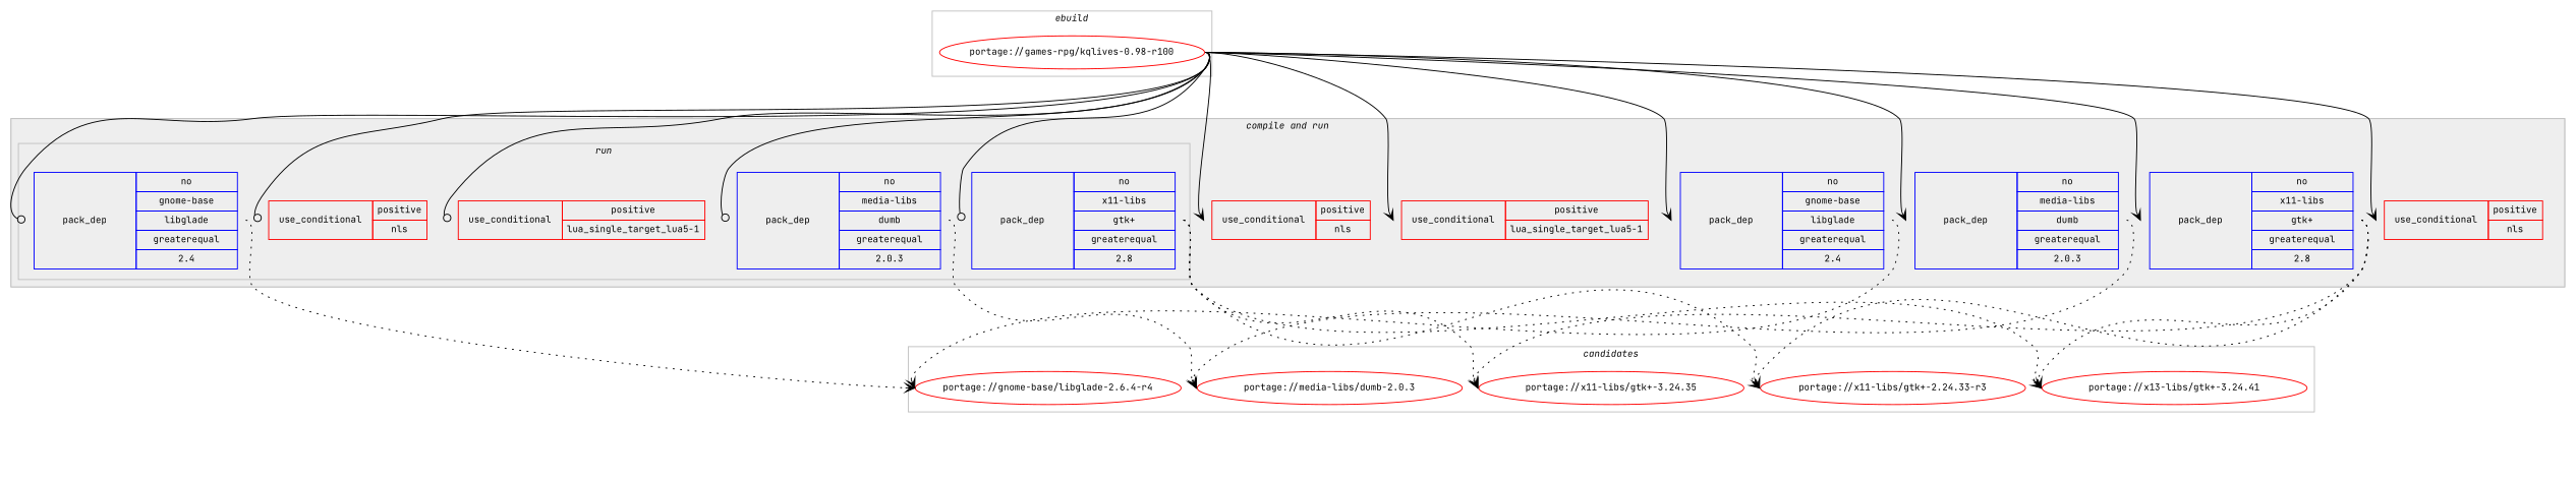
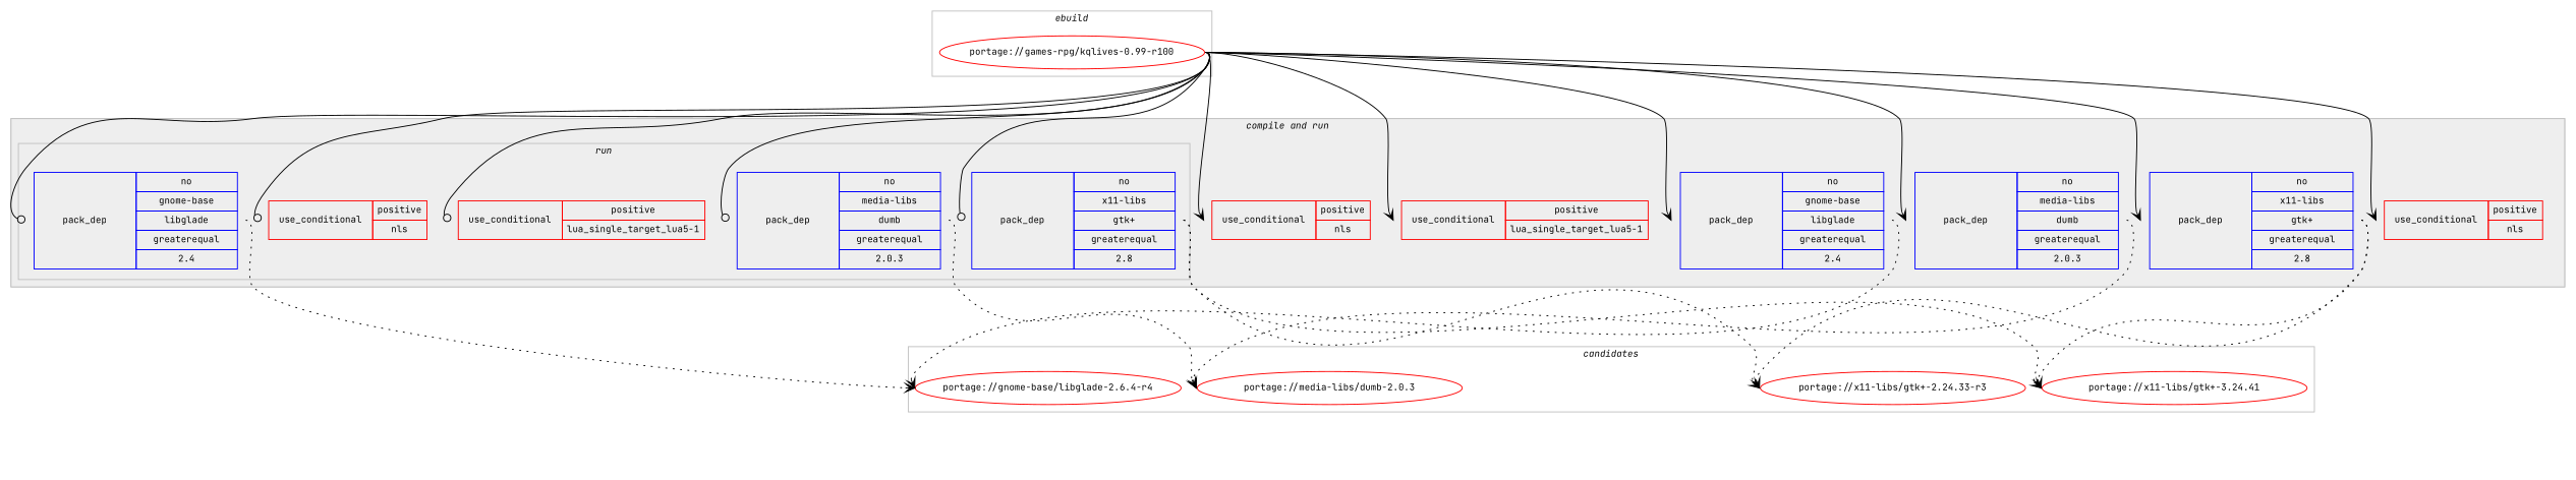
  digraph {
    compound=true
    concentrate=true
    fontname="JetBrains Mono"
    fontsize=10
    newrank=true
    rankdir=TB
    ranksep=1.5
    node [color=red fontname="JetBrains Mono" fontsize=10 shape=none]
    edge [arrowhead=vee fontname="JetBrains Mono" headport=w style=solid tailport=e weight=20]
-   n1 [label="portage://games-rpg/kqlives-0.98-r100" width=4 shape=""]
+   n1 [label="portage://games-rpg/kqlives-0.99-r100" width=4 shape=""]
    n2 [label=<<TABLE BORDER="0" CELLBORDER="1" CELLSPACING="0" CELLPADDING="4"><TR><TD ROWSPAN="3" CELLPADDING="10">use_conditional</TD></TR><TR><TD>positive</TD></TR><TR><TD>lua_single_target_lua5-1</TD></TR></TABLE>>]
    n3 [label=<<TABLE BORDER="0" CELLBORDER="1" CELLSPACING="0" CELLPADDING="4"><TR><TD ROWSPAN="3" CELLPADDING="10">use_conditional</TD></TR><TR><TD>positive</TD></TR><TR><TD>nls</TD></TR></TABLE>>]
    n4 [label=<<TABLE BORDER="0" CELLBORDER="1" CELLSPACING="0" CELLPADDING="4"><TR><TD ROWSPAN="3" CELLPADDING="10">use_conditional</TD></TR><TR><TD>positive</TD></TR><TR><TD>nls</TD></TR></TABLE>>]
    n5 [color=blue label=<<TABLE BORDER="0" CELLBORDER="1" CELLSPACING="0" CELLPADDING="4" WIDTH="220"><TR><TD ROWSPAN="6" CELLPADDING="30">pack_dep</TD></TR><TR><TD WIDTH="110">no</TD></TR><TR><TD>gnome-base</TD></TR><TR><TD>libglade</TD></TR><TR><TD>greaterequal</TD></TR><TR><TD>2.4</TD></TR></TABLE>>]
    n6 [color=blue label=<<TABLE BORDER="0" CELLBORDER="1" CELLSPACING="0" CELLPADDING="4" WIDTH="220"><TR><TD ROWSPAN="6" CELLPADDING="30">pack_dep</TD></TR><TR><TD WIDTH="110">no</TD></TR><TR><TD>media-libs</TD></TR><TR><TD>dumb</TD></TR><TR><TD>greaterequal</TD></TR><TR><TD>2.0.3</TD></TR></TABLE>>]
    n7 [color=blue label=<<TABLE BORDER="0" CELLBORDER="1" CELLSPACING="0" CELLPADDING="4" WIDTH="220"><TR><TD ROWSPAN="6" CELLPADDING="30">pack_dep</TD></TR><TR><TD WIDTH="110">no</TD></TR><TR><TD>x11-libs</TD></TR><TR><TD>gtk+</TD></TR><TR><TD>greaterequal</TD></TR><TR><TD>2.8</TD></TR></TABLE>>]
    n8 [label=<<TABLE BORDER="0" CELLBORDER="1" CELLSPACING="0" CELLPADDING="4"><TR><TD ROWSPAN="3" CELLPADDING="10">use_conditional</TD></TR><TR><TD>positive</TD></TR><TR><TD>lua_single_target_lua5-1</TD></TR></TABLE>>]
    n9 [label=<<TABLE BORDER="0" CELLBORDER="1" CELLSPACING="0" CELLPADDING="4"><TR><TD ROWSPAN="3" CELLPADDING="10">use_conditional</TD></TR><TR><TD>positive</TD></TR><TR><TD>nls</TD></TR></TABLE>>]
    n10 [color=blue label=<<TABLE BORDER="0" CELLBORDER="1" CELLSPACING="0" CELLPADDING="4" WIDTH="220"><TR><TD ROWSPAN="6" CELLPADDING="30">pack_dep</TD></TR><TR><TD WIDTH="110">no</TD></TR><TR><TD>gnome-base</TD></TR><TR><TD>libglade</TD></TR><TR><TD>greaterequal</TD></TR><TR><TD>2.4</TD></TR></TABLE>>]
    n11 [color=blue label=<<TABLE BORDER="0" CELLBORDER="1" CELLSPACING="0" CELLPADDING="4" WIDTH="220"><TR><TD ROWSPAN="6" CELLPADDING="30">pack_dep</TD></TR><TR><TD WIDTH="110">no</TD></TR><TR><TD>media-libs</TD></TR><TR><TD>dumb</TD></TR><TR><TD>greaterequal</TD></TR><TR><TD>2.0.3</TD></TR></TABLE>>]
    n12 [color=blue label=<<TABLE BORDER="0" CELLBORDER="1" CELLSPACING="0" CELLPADDING="4" WIDTH="220"><TR><TD ROWSPAN="6" CELLPADDING="30">pack_dep</TD></TR><TR><TD WIDTH="110">no</TD></TR><TR><TD>x11-libs</TD></TR><TR><TD>gtk+</TD></TR><TR><TD>greaterequal</TD></TR><TR><TD>2.8</TD></TR></TABLE>>]
    n13 [label="portage://gnome-base/libglade-2.6.4-r4" width=4 shape=""]
    n14 [label="portage://media-libs/dumb-2.0.3" width=4 shape=""]
    n15 [label="portage://x11-libs/gtk+-2.24.33-r3" width=4 shape=""]
-   n16 [label="portage://x11-libs/gtk+-3.24.35" width=4 shape=""]
-   n17 [label="portage://x13-libs/gtk+-3.24.41" width=4 shape=""]
+   n17 [label="portage://x11-libs/gtk+-3.24.41" width=4 shape=""]
    subgraph cluster_1 {
      color=gray
      label=<<i>ebuild</i>>
      rank=same
      n1
    }
    subgraph cluster_2 {
      color=gray
      label=<<i>dependencies</i>>
      subgraph cluster_3 {
        color=gray
        fillcolor="#eeeeee"
        label=<<i>compile</i>>
        style=filled
        subgraph sub_4 {
          color=gray
          fillcolor="#eeeeee"
          label=<<i>compile</i>>
          style=filled
          n2
        }
        subgraph sub_5 {
          color=gray
          fillcolor="#eeeeee"
          label=<<i>compile</i>>
          style=filled
          n3
        }
        subgraph sub_6 {
          color=gray
          fillcolor="#eeeeee"
          label=<<i>compile</i>>
          style=filled
          n4
        }
        subgraph sub_7 {
          color=gray
          fillcolor="#eeeeee"
          label=<<i>compile</i>>
          style=filled
          n5
        }
        subgraph sub_8 {
          color=gray
          fillcolor="#eeeeee"
          label=<<i>compile</i>>
          style=filled
          n6
        }
        subgraph sub_9 {
          color=gray
          fillcolor="#eeeeee"
          label=<<i>compile</i>>
          style=filled
          n7
        }
      }
      subgraph cluster_10 {
        color=gray
        fillcolor="#eeeeee"
        label=<<i>compile and run</i>>
        style=filled
      }
      subgraph cluster_11 {
        color=gray
        fillcolor="#eeeeee"
        label=<<i>run</i>>
        style=filled
        subgraph sub_12 {
          color=gray
          fillcolor="#eeeeee"
          label=<<i>run</i>>
          style=filled
          n8
        }
        subgraph sub_13 {
          color=gray
          fillcolor="#eeeeee"
          label=<<i>run</i>>
          style=filled
          n9
        }
        subgraph sub_14 {
          color=gray
          fillcolor="#eeeeee"
          label=<<i>run</i>>
          style=filled
          n10
        }
        subgraph sub_15 {
          color=gray
          fillcolor="#eeeeee"
          label=<<i>run</i>>
          style=filled
          n11
        }
        subgraph sub_16 {
          color=gray
          fillcolor="#eeeeee"
          label=<<i>run</i>>
          style=filled
          n12
        }
      }
    }
    subgraph cluster_17 {
      color=gray
      label=<<i>candidates</i>>
      rank=same
      subgraph sub_18 {
        color=black
        label=<<i>candidates</i>>
        nodesep=1
        rank=same
        n13
      }
      subgraph sub_19 {
        color=black
        label=<<i>candidates</i>>
        nodesep=1
        rank=same
        n14
      }
      subgraph sub_20 {
        color=black
        label=<<i>candidates</i>>
        nodesep=1
        rank=same
        n15
-       n16
        n17
      }
      subgraph sub_21 {
        color=black
        label=<<i>candidates</i>>
        nodesep=1
        rank=same
        n13
      }
      subgraph sub_22 {
        color=black
        label=<<i>candidates</i>>
        nodesep=1
        rank=same
        n14
      }
      subgraph sub_23 {
        color=black
        label=<<i>candidates</i>>
        nodesep=1
        rank=same
        n15
-       n16
        n17
      }
    }
    n1 -> n2
    n1 -> n3
    n1 -> n4
    n1 -> n5
    n1 -> n6
    n1 -> n7
    n1 -> n8 [arrowhead=odot]
    n1 -> n9 [arrowhead=odot]
    n1 -> n10 [arrowhead=odot]
    n1 -> n11 [arrowhead=odot]
    n1 -> n12 [arrowhead=odot]
    n5 -> n13 [style=dotted weight=100]
    n6 -> n14 [style=dotted weight=100]
    n7 -> n15 [style=dotted weight=100]
-   n7 -> n16 [style=dotted weight=100]
    n7 -> n17 [style=dotted weight=100]
    n10 -> n13 [style=dotted weight=100]
    n11 -> n14 [style=dotted weight=100]
    n12 -> n15 [style=dotted weight=100]
-   n12 -> n16 [style=dotted weight=100]
    n12 -> n17 [style=dotted weight=100]
  }
